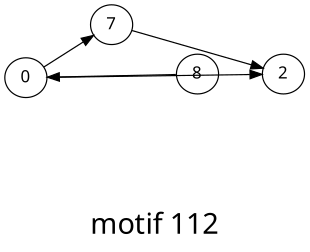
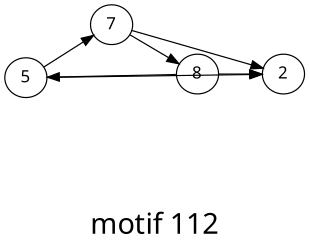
  digraph {
    fontname="Noto Sans"
    fontsize=24
    label="\nmotif 112\n"
    rankdir=LR
    splines=false
    node [fontname="Noto Sans" shape=ellipse]
    edge [fontname="Noto Sans"]
-   0 [height=0.3 width=0.3]
+   0 [height=0.3 width=0.3 label=5]
    n2 [height=0.3 label=7 width=0.3]
    2 [height=0.3 width=0.3]
    n4 [height=0.3 label=8 width=0.3]
    0 -> n2
    0 -> 2
    n2 -> 2
+   n2 -> n4
    n4 -> 0
+   n4 -> 2
  }
